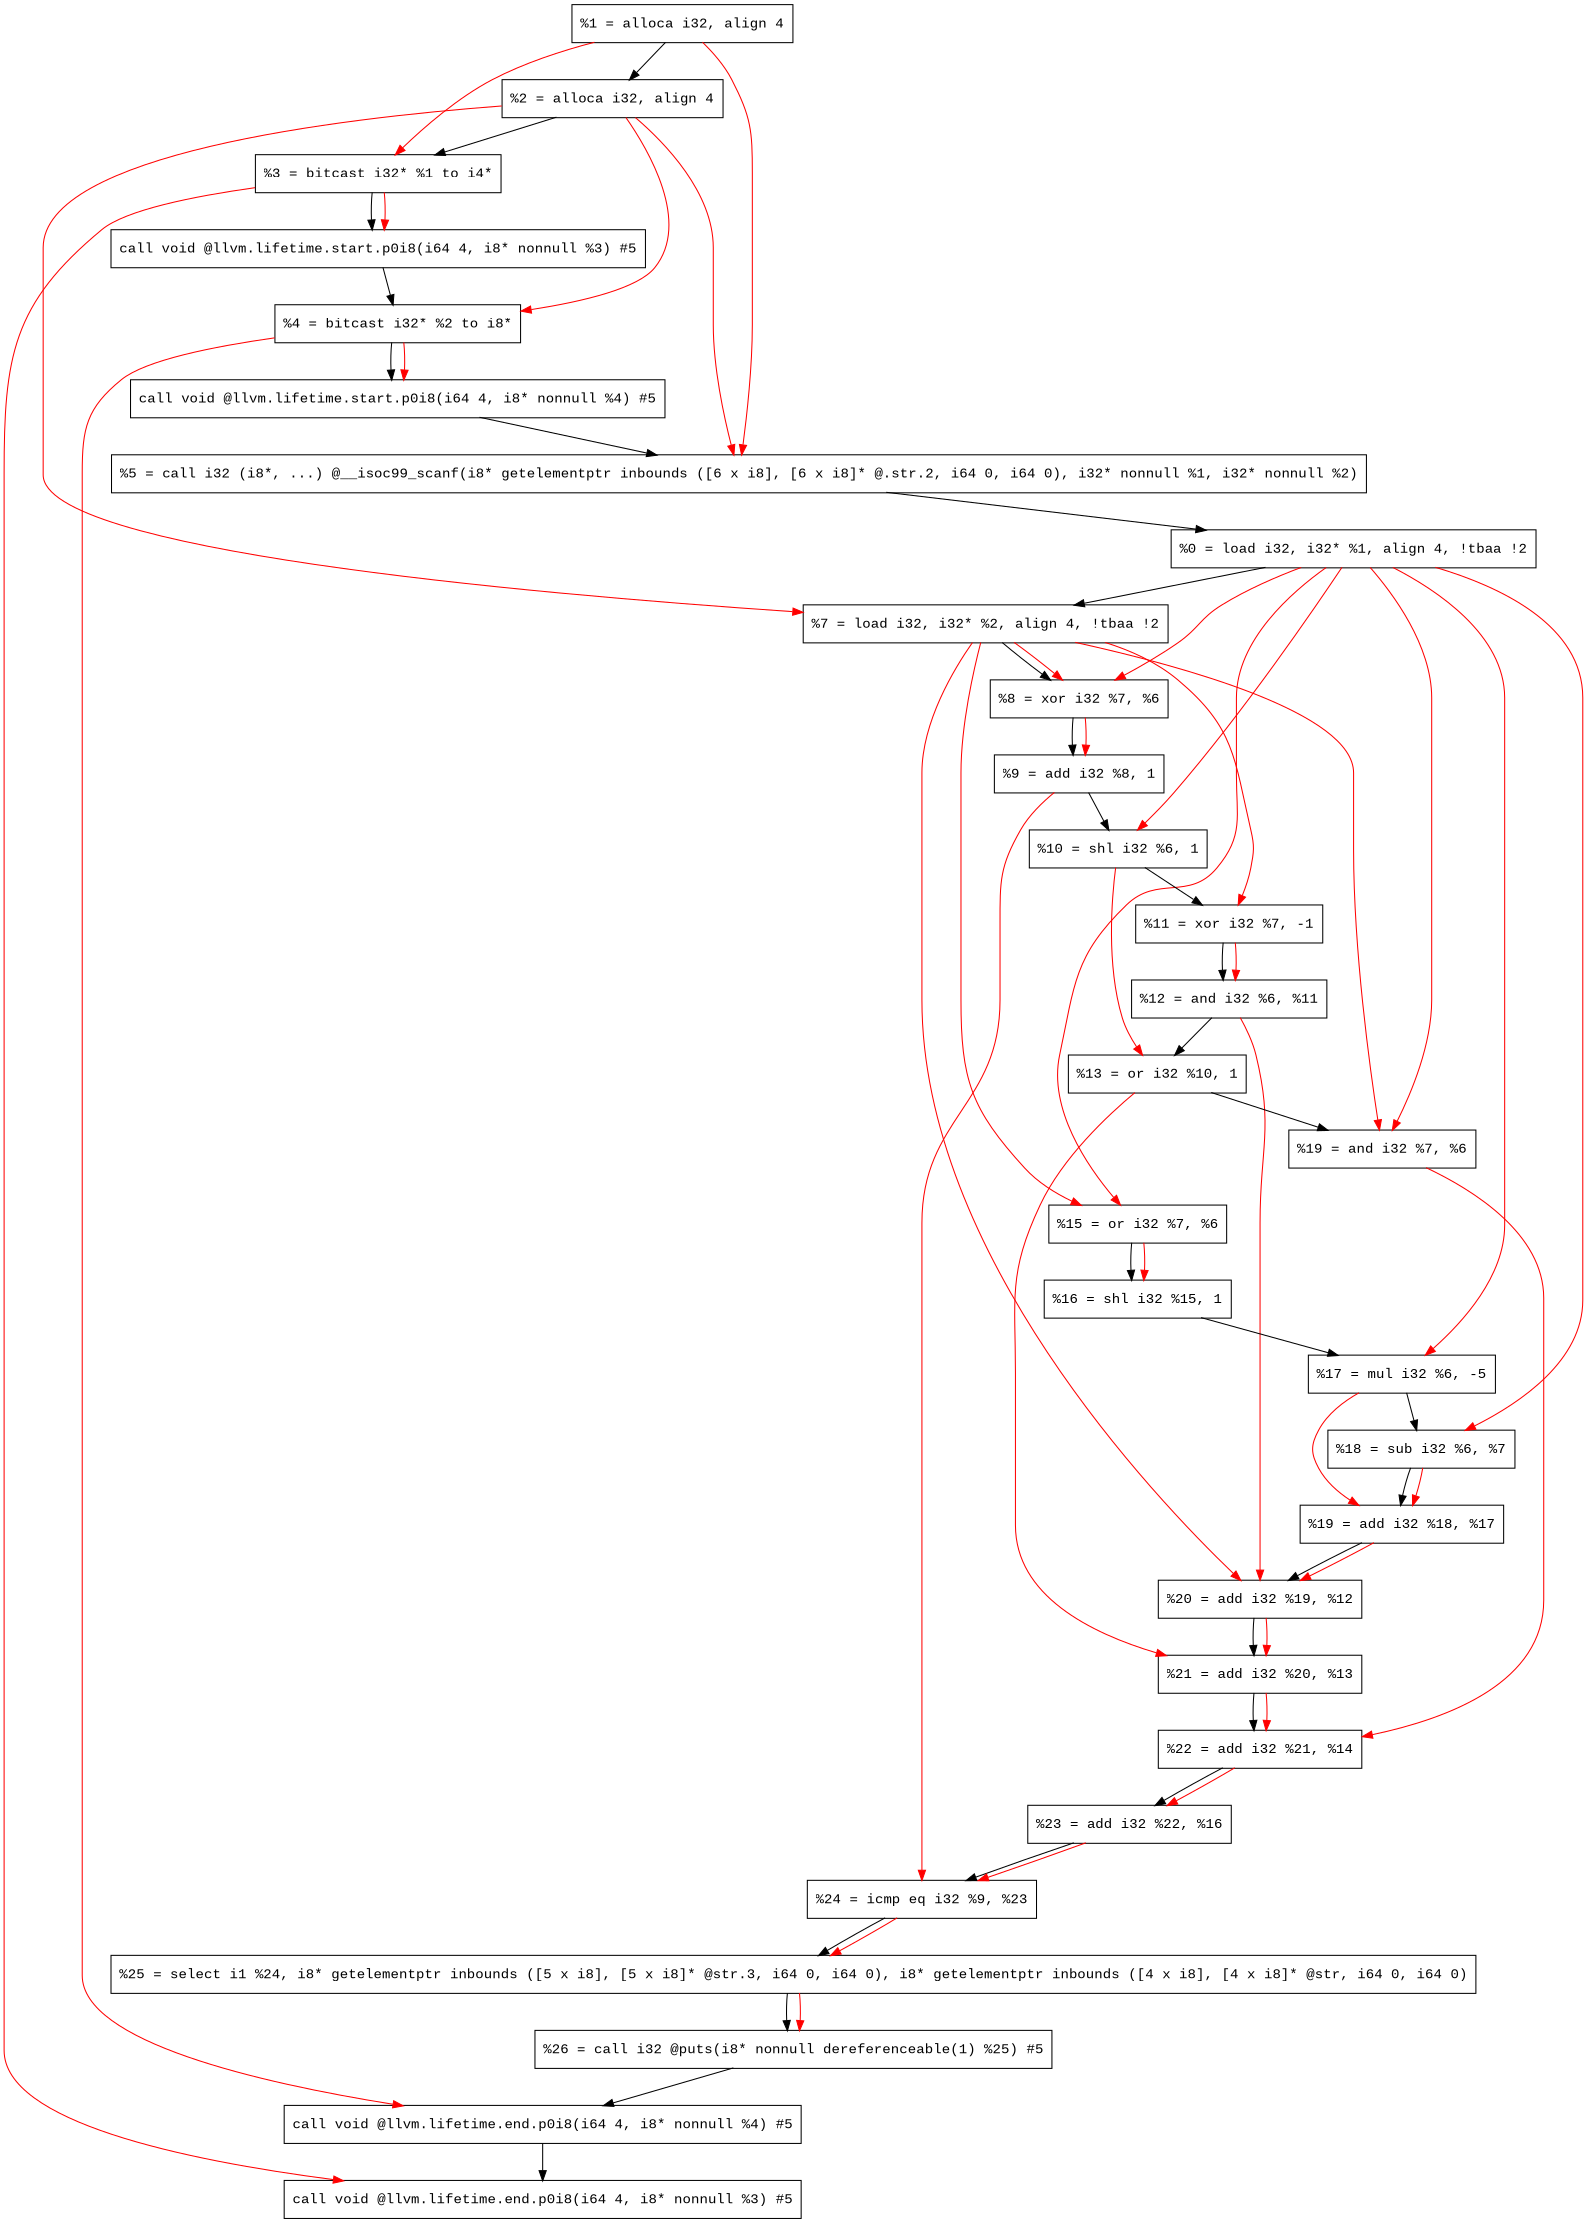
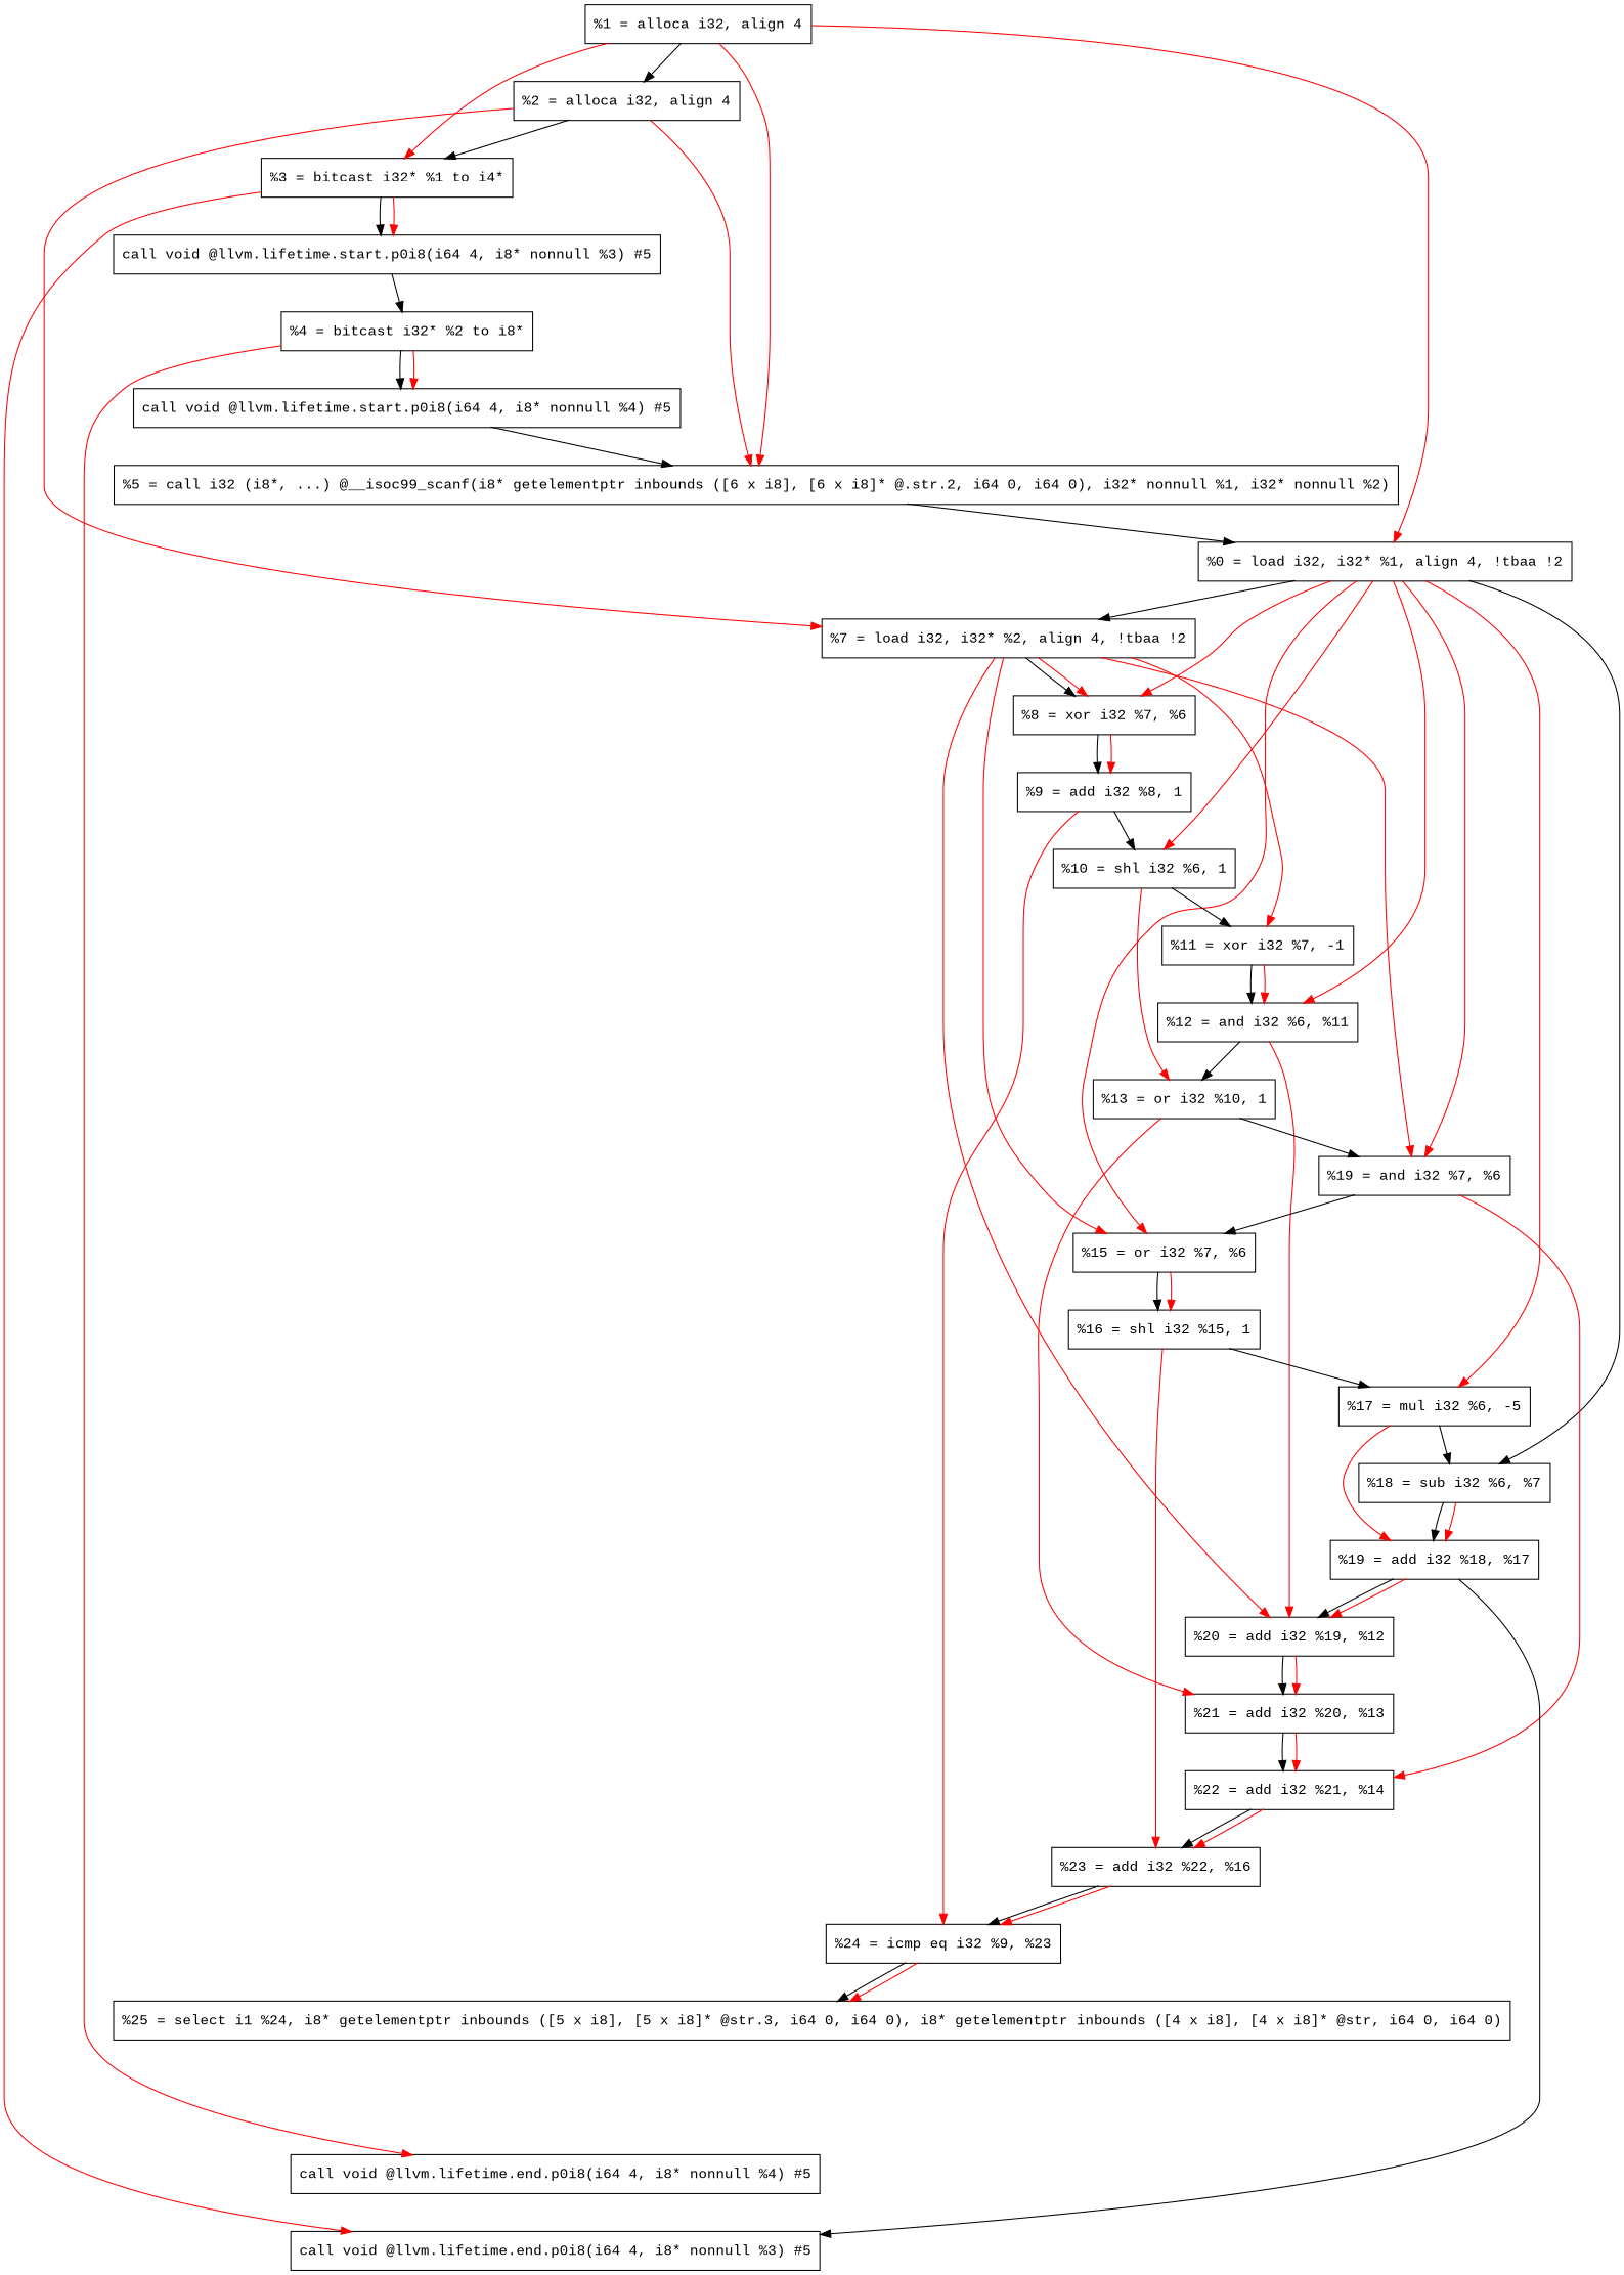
  digraph {
    fontname="Liberation Mono"
    node [fontname="Liberation Mono" shape=record]
    edge [fontname="Liberation Mono" color=red]
    n1 [label="  %1 = alloca i32, align 4"]
    n2 [label="  %2 = alloca i32, align 4"]
    n3 [label="%3 = bitcast i32* %1 to i4*"]
    n4 [label="  %5 = call i32 (i8*, ...) @__isoc99_scanf(i8* getelementptr inbounds ([6 x i8], [6 x i8]* @.str.2, i64 0, i64 0), i32* nonnull %1, i32* nonnull %2)"]
    n5 [label="%0 = load i32, i32* %1, align 4, !tbaa !2"]
    n6 [label="  %4 = bitcast i32* %2 to i8*"]
    n7 [label="  %7 = load i32, i32* %2, align 4, !tbaa !2"]
    n8 [label="  call void @llvm.lifetime.start.p0i8(i64 4, i8* nonnull %3) #5"]
    n9 [label="  call void @llvm.lifetime.end.p0i8(i64 4, i8* nonnull %3) #5"]
    n10 [label="  %8 = xor i32 %7, %6"]
    n11 [label="  %10 = shl i32 %6, 1"]
    n12 [label="  %12 = and i32 %6, %11"]
    n13 [label="%19 = and i32 %7, %6"]
    n14 [label="  %15 = or i32 %7, %6"]
    n15 [label="  %17 = mul i32 %6, -5"]
    n16 [label="  %18 = sub i32 %6, %7"]
    n17 [label="  call void @llvm.lifetime.start.p0i8(i64 4, i8* nonnull %4) #5"]
    n18 [label="  call void @llvm.lifetime.end.p0i8(i64 4, i8* nonnull %4) #5"]
    n19 [label="  %11 = xor i32 %7, -1"]
    n20 [label="  %20 = add i32 %19, %12"]
    n21 [label="  %9 = add i32 %8, 1"]
    n22 [label="  %13 = or i32 %10, 1"]
    n23 [label="  %22 = add i32 %21, %14"]
    n24 [label="  %16 = shl i32 %15, 1"]
    n25 [label="  %19 = add i32 %18, %17"]
    n26 [label="  %24 = icmp eq i32 %9, %23"]
    n27 [label="  %25 = select i1 %24, i8* getelementptr inbounds ([5 x i8], [5 x i8]* @str.3, i64 0, i64 0), i8* getelementptr inbounds ([4 x i8], [4 x i8]* @str, i64 0, i64 0)"]
    n28 [label="  %21 = add i32 %20, %13"]
    n29 [label="  %23 = add i32 %22, %16"]
-   n30 [label="  %26 = call i32 @puts(i8* nonnull dereferenceable(1) %25) #5"]
    n1 -> n2 [color=""]
    n1 -> n3
    n1 -> n4
+   n1 -> n5
    n2 -> n3 [color=""]
    n2 -> n4
-   n2 -> n6
    n2 -> n7
    n3 -> n8 [color=""]
    n3 -> n8
    n3 -> n9
    n4 -> n5 [color=""]
    n5 -> n7 [color=""]
    n5 -> n10
    n5 -> n11
+   n5 -> n12
    n5 -> n13
    n5 -> n14
    n5 -> n15
-   n5 -> n16
+   n5 -> n16 [color=black]
    n6 -> n17 [color=""]
    n6 -> n17
    n6 -> n18
    n7 -> n10 [color=""]
    n7 -> n10
    n7 -> n13
    n7 -> n14
    n7 -> n19
    n7 -> n20
    n8 -> n6 [color=""]
    n10 -> n21 [color=""]
    n10 -> n21
    n11 -> n19 [color=""]
    n11 -> n22
    n12 -> n20
    n12 -> n22 [color=""]
+   n13 -> n14 [color=""]
    n13 -> n23
    n14 -> n24 [color=""]
    n14 -> n24
    n15 -> n16 [color=""]
    n15 -> n25
    n16 -> n25 [color=""]
    n16 -> n25
    n17 -> n4 [color=""]
-   n18 -> n9 [color=""]
+   n25 -> n9 [color=""]
    n19 -> n12 [color=""]
    n19 -> n12
    n20 -> n28 [color=""]
    n20 -> n28
    n21 -> n11 [color=""]
    n21 -> n26
    n22 -> n13 [color=""]
    n22 -> n28
    n23 -> n29 [color=""]
    n23 -> n29
    n24 -> n15 [color=""]
+   n24 -> n29
    n25 -> n20 [color=""]
    n25 -> n20
    n26 -> n27 [color=""]
    n26 -> n27
-   n27 -> n30 [color=""]
-   n27 -> n30
    n28 -> n23 [color=""]
    n28 -> n23
    n29 -> n26 [color=""]
    n29 -> n26
-   n30 -> n18 [color=""]
  }
